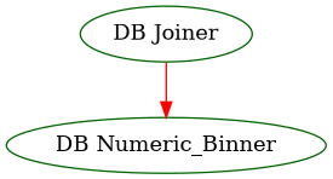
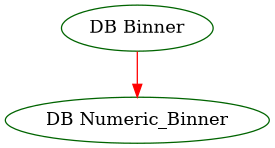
  digraph {
    rankdir=TB
    node [color=darkgreen]
    n1 [label="DB Numeric_Binner"]
-   n2 [label="DB Joiner"]
+   n2 [label="DB Binner"]
    n2 -> n1 [color=red]
  }
